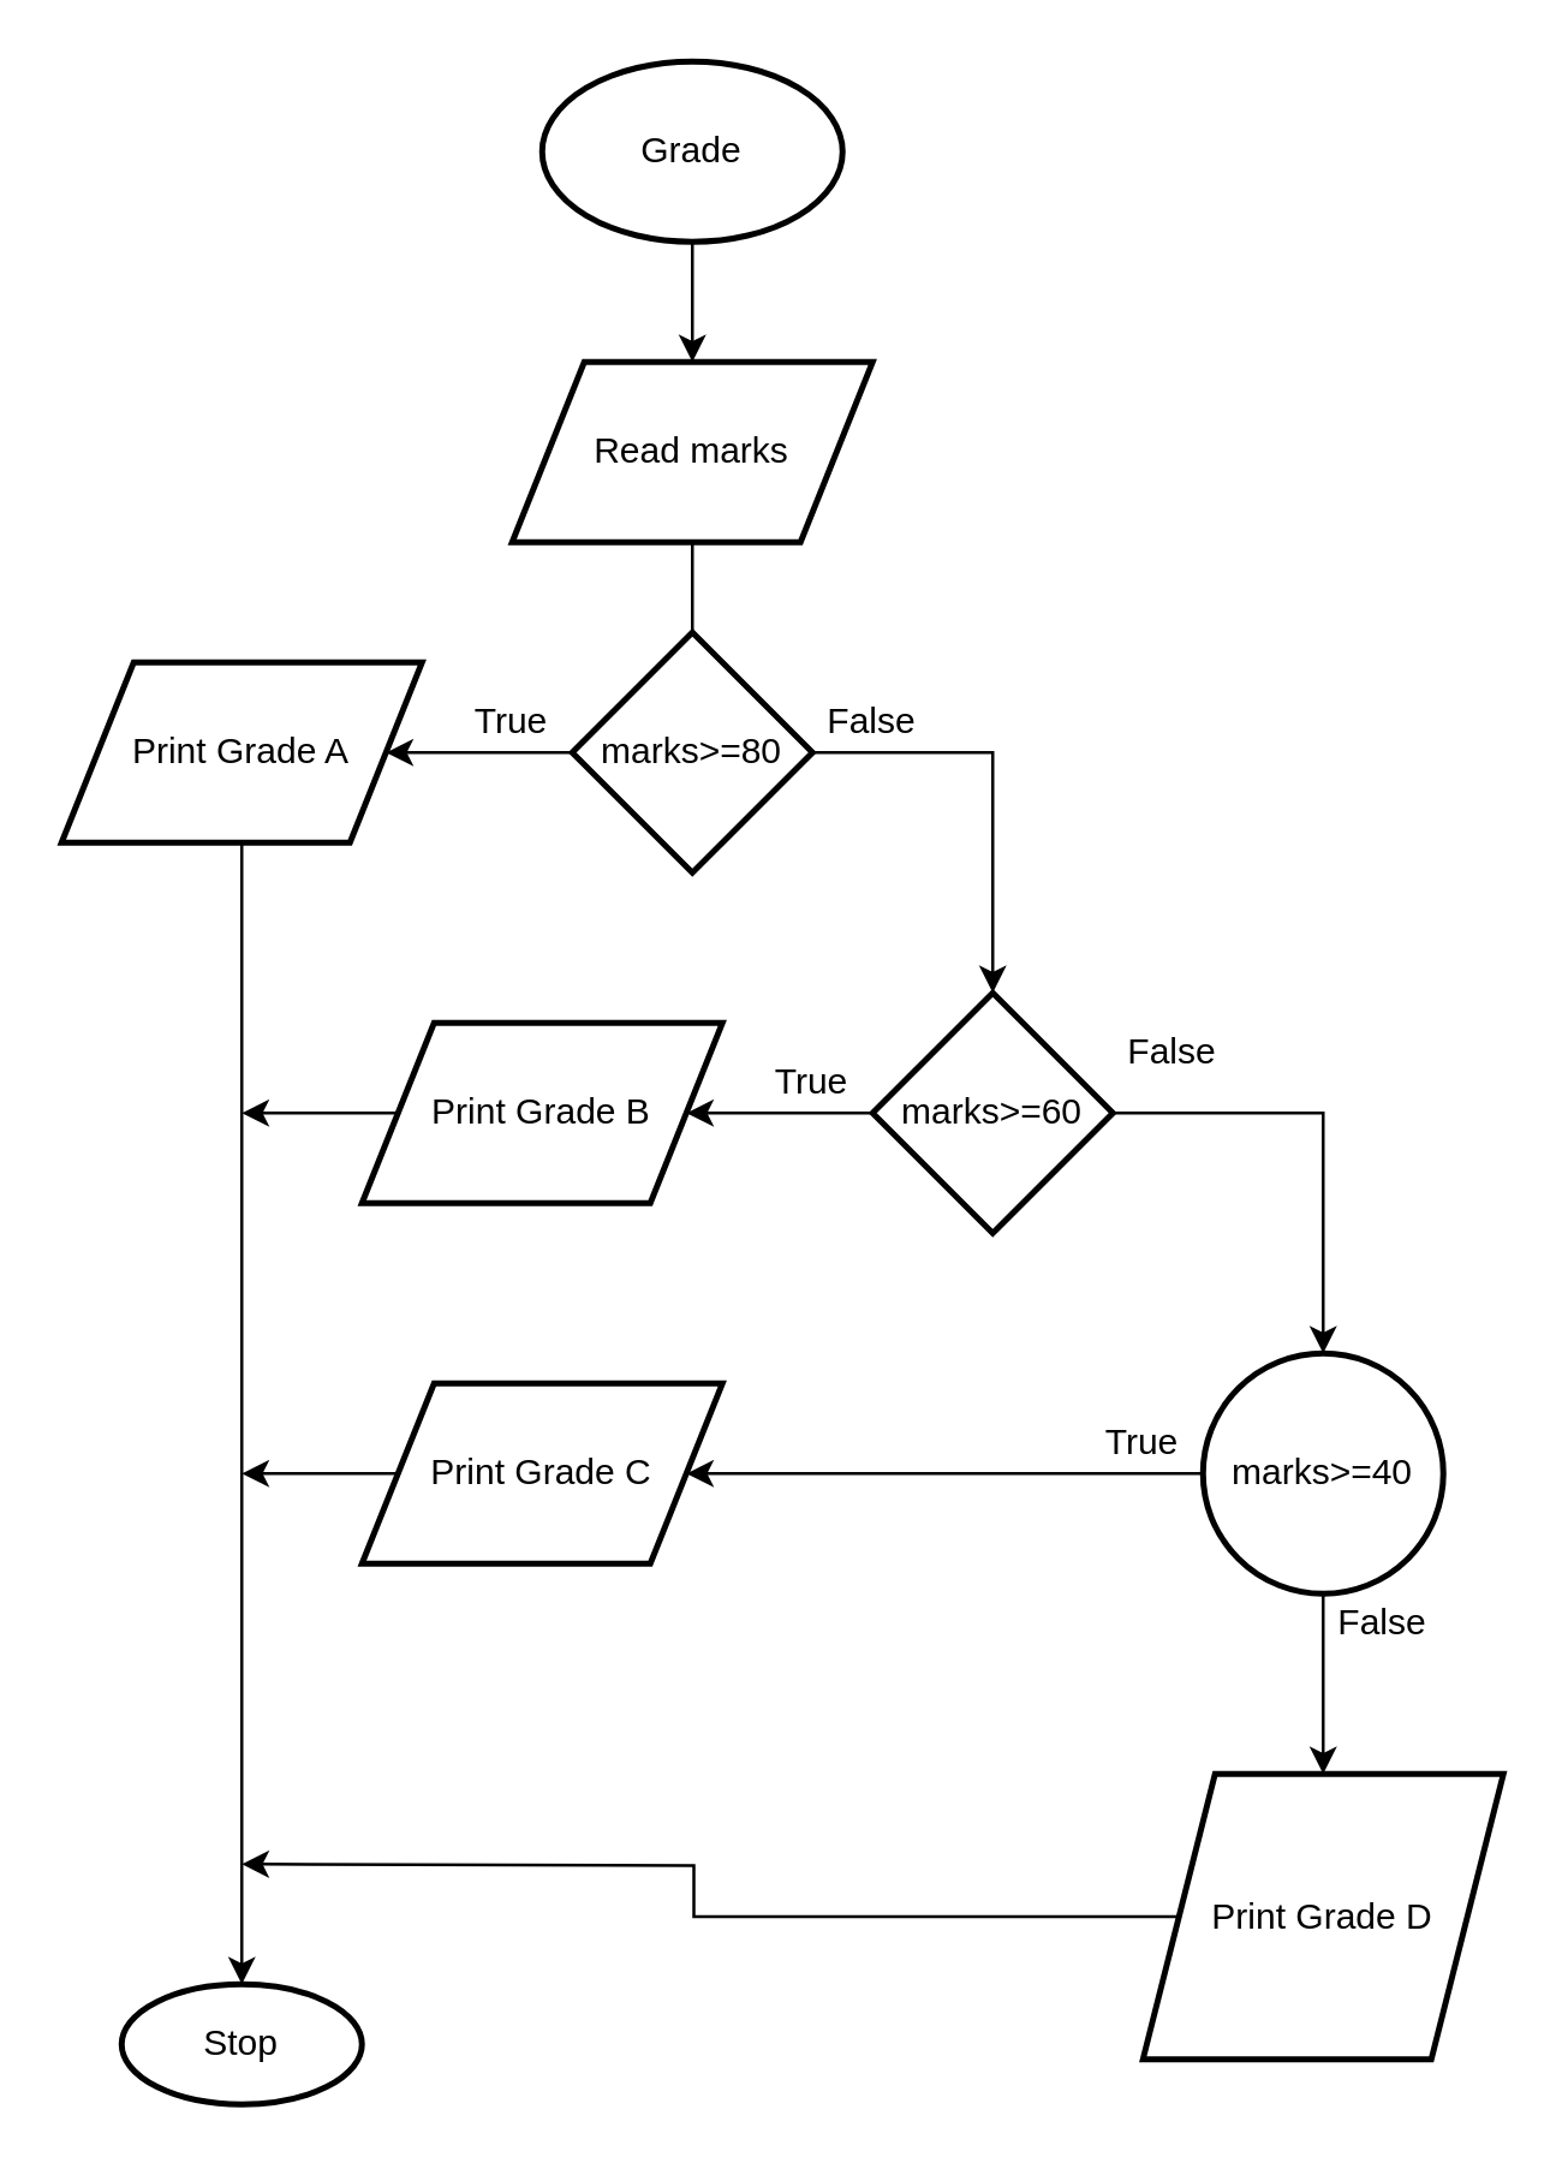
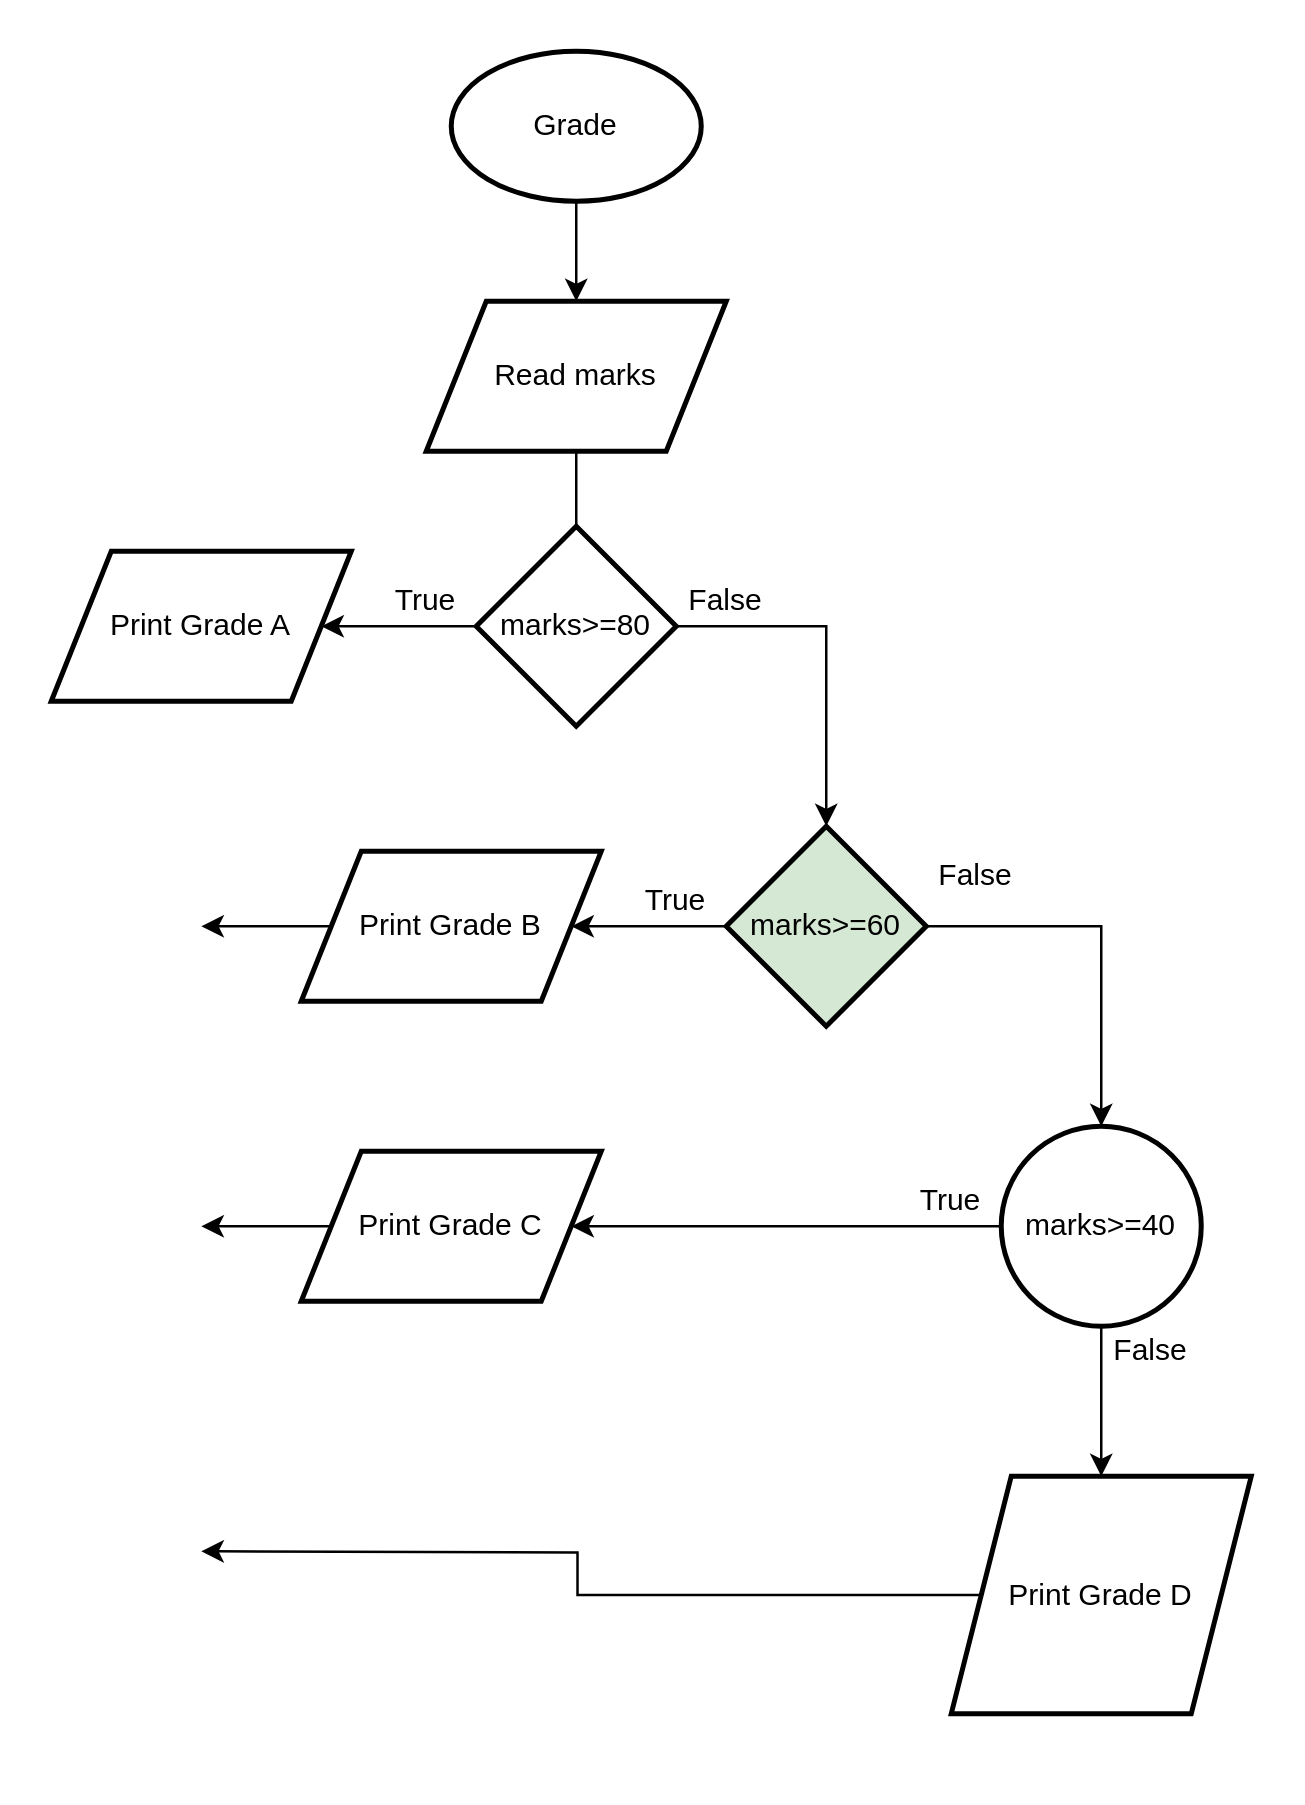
  <mxCell id="0" />
  <mxCell id="1" parent="0" />
  <mxCell id="2" value="" style="edgeStyle=orthogonalEdgeStyle;rounded=0;orthogonalLoop=1;jettySize=auto;html=1;" edge="1" parent="1" source="3" target="5"><mxGeometry relative="1" as="geometry" /></mxCell>
  <mxCell id="3" value="Grade" style="strokeWidth=2;html=1;shape=mxgraph.flowchart.start_1;whiteSpace=wrap;" vertex="1" parent="1"><mxGeometry x="180" y="20" width="100" height="60" as="geometry" /></mxCell>
  <mxCell id="4" value="" style="edgeStyle=orthogonalEdgeStyle;rounded=0;orthogonalLoop=1;jettySize=auto;html=1;endArrow=none;" edge="1" parent="1" source="5" target="8"><mxGeometry relative="1" as="geometry" /></mxCell>
  <mxCell id="5" value="Read marks" style="shape=parallelogram;perimeter=parallelogramPerimeter;whiteSpace=wrap;html=1;strokeWidth=2;" vertex="1" parent="1"><mxGeometry x="170" y="120" width="120" height="60" as="geometry" /></mxCell>
  <mxCell id="6" value="" style="edgeStyle=orthogonalEdgeStyle;rounded=0;orthogonalLoop=1;jettySize=auto;html=1;" edge="1" parent="1" source="8" target="12"><mxGeometry relative="1" as="geometry" /></mxCell>
  <mxCell id="7" value="" style="edgeStyle=orthogonalEdgeStyle;rounded=0;orthogonalLoop=1;jettySize=auto;html=1;" edge="1" parent="1" source="8" target="15"><mxGeometry relative="1" as="geometry" /></mxCell>
  <mxCell id="8" value="marks&amp;gt;=80" style="rhombus;whiteSpace=wrap;html=1;strokeWidth=2;" vertex="1" parent="1"><mxGeometry x="190" y="210" width="80" height="80" as="geometry" /></mxCell>
  <mxCell id="9" value="True" style="text;html=1;strokeColor=none;fillColor=none;align=center;verticalAlign=middle;whiteSpace=wrap;rounded=0;" vertex="1" parent="1"><mxGeometry x="150" y="230" width="40" height="20" as="geometry" /></mxCell>
  <mxCell id="10" value="" style="edgeStyle=orthogonalEdgeStyle;rounded=0;orthogonalLoop=1;jettySize=auto;html=1;" edge="1" parent="1" source="12" target="18"><mxGeometry relative="1" as="geometry" /></mxCell>
  <mxCell id="11" value="" style="edgeStyle=orthogonalEdgeStyle;rounded=0;orthogonalLoop=1;jettySize=auto;html=1;" edge="1" parent="1" source="12" target="21"><mxGeometry relative="1" as="geometry" /></mxCell>
- <mxCell id="12" value="marks&amp;gt;=60" style="rhombus;whiteSpace=wrap;html=1;strokeWidth=2;" vertex="1" parent="1"><mxGeometry x="290" y="330" width="80" height="80" as="geometry" /></mxCell>
+ <mxCell id="12" value="marks&amp;gt;=60" style="rhombus;whiteSpace=wrap;html=1;strokeWidth=2;fillColor=#d5e8d4;" vertex="1" parent="1"><mxGeometry x="290" y="330" width="80" height="80" as="geometry" /></mxCell>
  <mxCell id="13" value="False" style="text;html=1;strokeColor=none;fillColor=none;align=center;verticalAlign=middle;whiteSpace=wrap;rounded=0;" vertex="1" parent="1"><mxGeometry x="270" y="230" width="40" height="20" as="geometry" /></mxCell>
- <mxCell id="14" value="" style="edgeStyle=orthogonalEdgeStyle;rounded=0;orthogonalLoop=1;jettySize=auto;html=1;" edge="1" parent="1" source="15" target="16"><mxGeometry relative="1" as="geometry" /></mxCell>
  <mxCell id="15" value="Print Grade A" style="shape=parallelogram;perimeter=parallelogramPerimeter;whiteSpace=wrap;html=1;strokeWidth=2;" vertex="1" parent="1"><mxGeometry x="20" y="220" width="120" height="60" as="geometry" /></mxCell>
- <mxCell id="16" value="Stop" style="ellipse;whiteSpace=wrap;html=1;strokeWidth=2;" vertex="1" parent="1"><mxGeometry x="40" y="660" width="80" height="40" as="geometry" /></mxCell>
  <mxCell id="17" style="edgeStyle=orthogonalEdgeStyle;rounded=0;orthogonalLoop=1;jettySize=auto;html=1;exitX=0;exitY=0.5;exitDx=0;exitDy=0;" edge="1" parent="1" source="18"><mxGeometry relative="1" as="geometry"><mxPoint x="80" y="370" as="targetPoint" /></mxGeometry></mxCell>
  <mxCell id="18" value="Print Grade B" style="shape=parallelogram;perimeter=parallelogramPerimeter;whiteSpace=wrap;html=1;strokeWidth=2;" vertex="1" parent="1"><mxGeometry x="120" y="340" width="120" height="60" as="geometry" /></mxCell>
  <mxCell id="19" value="" style="edgeStyle=orthogonalEdgeStyle;rounded=0;orthogonalLoop=1;jettySize=auto;html=1;" edge="1" parent="1" source="21" target="23"><mxGeometry relative="1" as="geometry" /></mxCell>
  <mxCell id="20" value="" style="edgeStyle=orthogonalEdgeStyle;rounded=0;orthogonalLoop=1;jettySize=auto;html=1;" edge="1" parent="1" source="21" target="25"><mxGeometry relative="1" as="geometry" /></mxCell>
  <mxCell id="21" value="marks&amp;gt;=40" style="ellipse;whiteSpace=wrap;html=1;strokeWidth=2;" vertex="1" parent="1"><mxGeometry x="400" y="450" width="80" height="80" as="geometry" /></mxCell>
  <mxCell id="22" style="edgeStyle=orthogonalEdgeStyle;rounded=0;orthogonalLoop=1;jettySize=auto;html=1;exitX=0;exitY=0.5;exitDx=0;exitDy=0;" edge="1" parent="1" source="23"><mxGeometry relative="1" as="geometry"><mxPoint x="80" y="490" as="targetPoint" /></mxGeometry></mxCell>
  <mxCell id="23" value="Print Grade C" style="shape=parallelogram;perimeter=parallelogramPerimeter;whiteSpace=wrap;html=1;strokeWidth=2;" vertex="1" parent="1"><mxGeometry x="120" y="460" width="120" height="60" as="geometry" /></mxCell>
  <mxCell id="24" style="edgeStyle=orthogonalEdgeStyle;rounded=0;orthogonalLoop=1;jettySize=auto;html=1;exitX=0;exitY=0.5;exitDx=0;exitDy=0;" edge="1" parent="1" source="25"><mxGeometry relative="1" as="geometry"><mxPoint x="80" y="620" as="targetPoint" /></mxGeometry></mxCell>
  <mxCell id="25" value="Print Grade D" style="shape=parallelogram;perimeter=parallelogramPerimeter;whiteSpace=wrap;html=1;strokeWidth=2;" vertex="1" parent="1"><mxGeometry x="380" y="590" width="120" height="95" as="geometry" /></mxCell>
  <mxCell id="26" value="False" style="text;html=1;strokeColor=none;fillColor=none;align=center;verticalAlign=middle;whiteSpace=wrap;rounded=0;" vertex="1" parent="1"><mxGeometry x="370" y="340" width="40" height="20" as="geometry" /></mxCell>
  <mxCell id="27" value="False" style="text;html=1;strokeColor=none;fillColor=none;align=center;verticalAlign=middle;whiteSpace=wrap;rounded=0;" vertex="1" parent="1"><mxGeometry x="440" y="530" width="40" height="20" as="geometry" /></mxCell>
  <mxCell id="28" value="True" style="text;html=1;strokeColor=none;fillColor=none;align=center;verticalAlign=middle;whiteSpace=wrap;rounded=0;" vertex="1" parent="1"><mxGeometry x="250" y="350" width="40" height="20" as="geometry" /></mxCell>
  <mxCell id="29" value="True" style="text;html=1;strokeColor=none;fillColor=none;align=center;verticalAlign=middle;whiteSpace=wrap;rounded=0;" vertex="1" parent="1"><mxGeometry x="360" y="470" width="40" height="20" as="geometry" /></mxCell>
